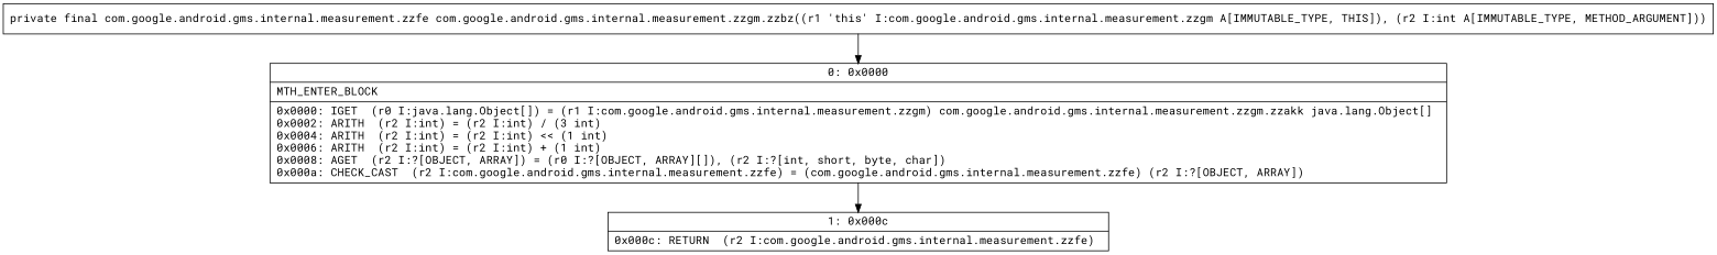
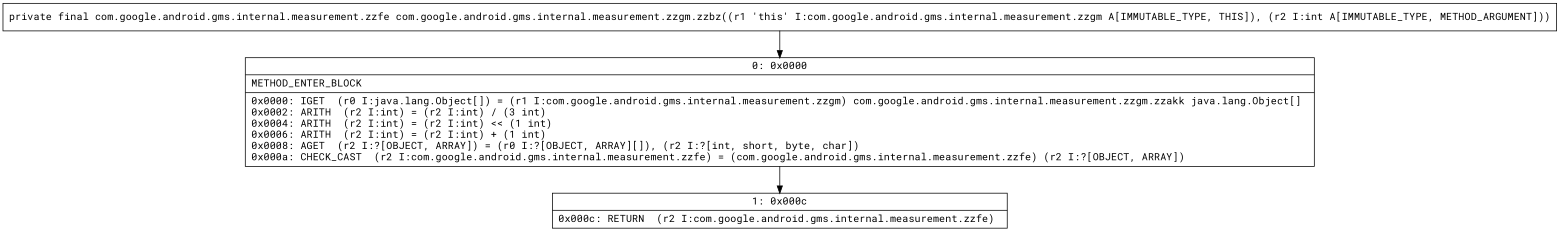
  digraph {
    fontname="Roboto Mono"
    node [shape=record fontname="Roboto Mono"]
    edge [fontname="Roboto Mono"]
-   n1 [label="{0\:\ 0x0000|MTH_ENTER_BLOCK\l|0x0000: IGET  (r0 I:java.lang.Object[]) = (r1 I:com.google.android.gms.internal.measurement.zzgm) com.google.android.gms.internal.measurement.zzgm.zzakk java.lang.Object[] \l0x0002: ARITH  (r2 I:int) = (r2 I:int) \/ (3 int) \l0x0004: ARITH  (r2 I:int) = (r2 I:int) \<\< (1 int) \l0x0006: ARITH  (r2 I:int) = (r2 I:int) + (1 int) \l0x0008: AGET  (r2 I:?[OBJECT, ARRAY]) = (r0 I:?[OBJECT, ARRAY][]), (r2 I:?[int, short, byte, char]) \l0x000a: CHECK_CAST  (r2 I:com.google.android.gms.internal.measurement.zzfe) = (com.google.android.gms.internal.measurement.zzfe) (r2 I:?[OBJECT, ARRAY]) \l}"]
+   n1 [label="{0\:\ 0x0000|METHOD_ENTER_BLOCK\l|0x0000: IGET  (r0 I:java.lang.Object[]) = (r1 I:com.google.android.gms.internal.measurement.zzgm) com.google.android.gms.internal.measurement.zzgm.zzakk java.lang.Object[] \l0x0002: ARITH  (r2 I:int) = (r2 I:int) \/ (3 int) \l0x0004: ARITH  (r2 I:int) = (r2 I:int) \<\< (1 int) \l0x0006: ARITH  (r2 I:int) = (r2 I:int) + (1 int) \l0x0008: AGET  (r2 I:?[OBJECT, ARRAY]) = (r0 I:?[OBJECT, ARRAY][]), (r2 I:?[int, short, byte, char]) \l0x000a: CHECK_CAST  (r2 I:com.google.android.gms.internal.measurement.zzfe) = (com.google.android.gms.internal.measurement.zzfe) (r2 I:?[OBJECT, ARRAY]) \l}"]
    n2 [label="{1\:\ 0x000c|0x000c: RETURN  (r2 I:com.google.android.gms.internal.measurement.zzfe) \l}"]
    n3 [label="{private final com.google.android.gms.internal.measurement.zzfe com.google.android.gms.internal.measurement.zzgm.zzbz((r1 'this' I:com.google.android.gms.internal.measurement.zzgm A[IMMUTABLE_TYPE, THIS]), (r2 I:int A[IMMUTABLE_TYPE, METHOD_ARGUMENT])) }"]
    n1 -> n2
    n3 -> n1
  }
